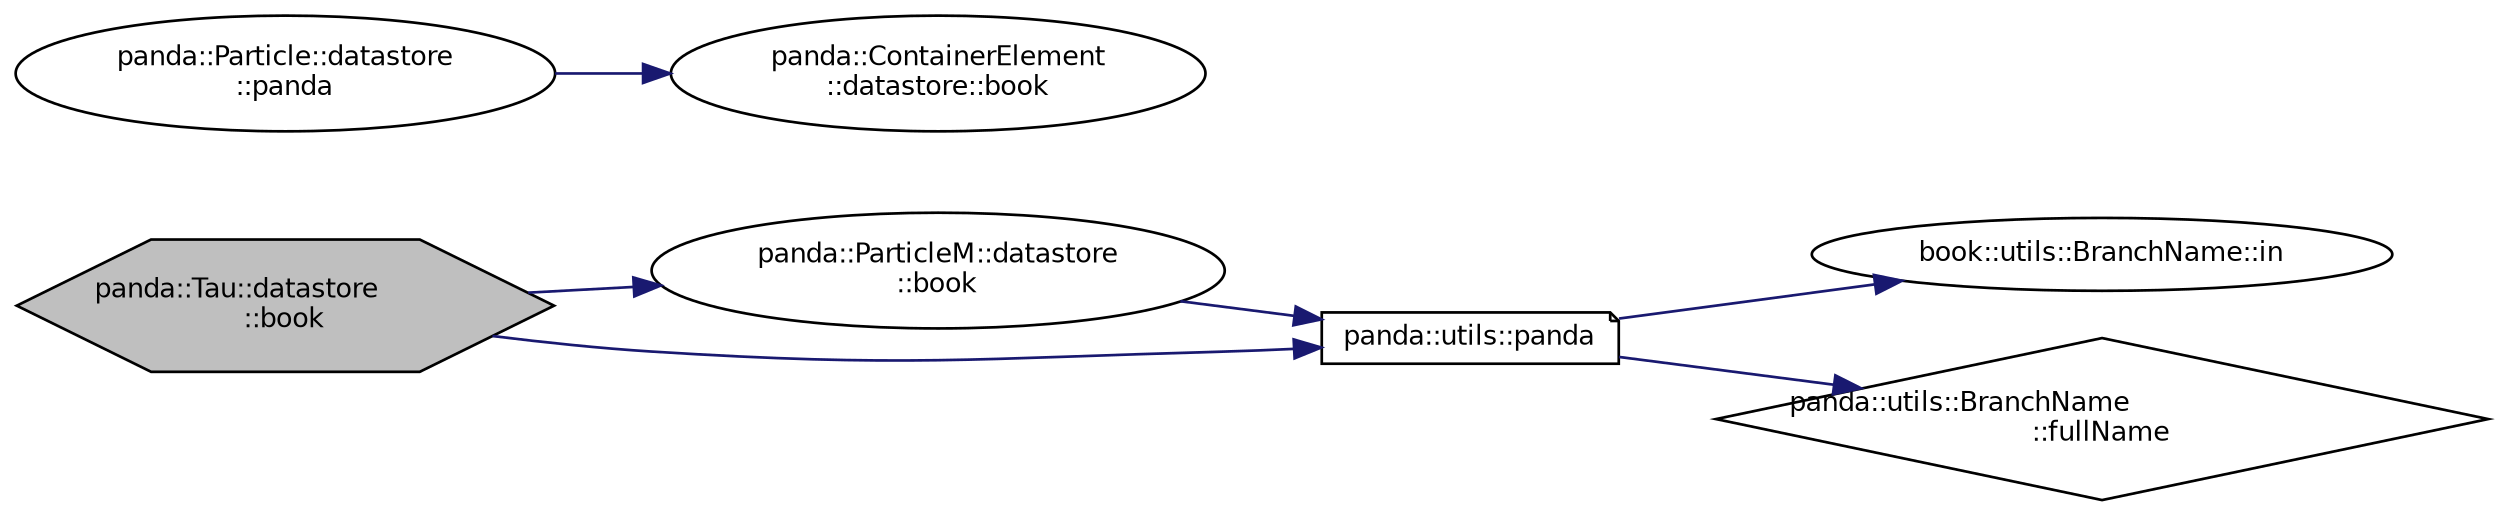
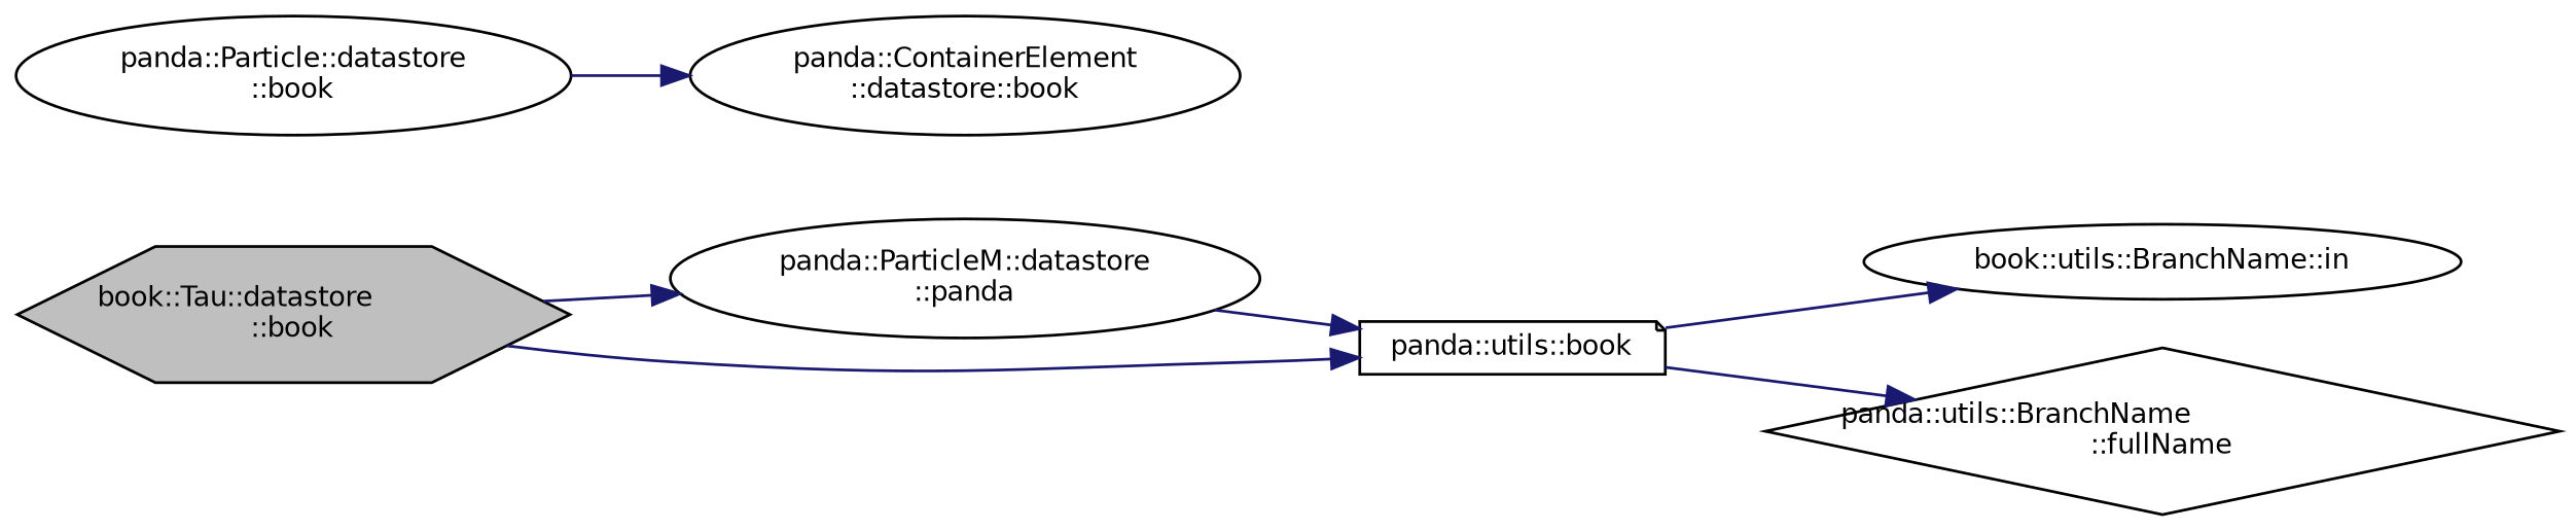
  digraph {
    rankdir=LR
    node [color=black fillcolor=white fontname=Helvetica fontsize=10 shape=ellipse style=filled]
    edge [color=midnightblue fontname=Helvetica fontsize=10 labelfontname=Helvetica labelfontsize=10 style=solid]
-   n1 [fillcolor=grey75 fontcolor=black height=0.2 label="panda::Tau::datastore\l::book" shape=hexagon width=0.4]
-   n2 [height=0.2 label="panda::ParticleM::datastore\l::book" width=0.4]
-   n3 [height=0.2 label="panda::utils::panda" shape=note width=0.4]
+   n1 [fillcolor=grey75 fontcolor=black height=0.2 label="book::Tau::datastore\l::book" shape=hexagon width=0.4]
+   n2 [height=0.2 label="panda::ParticleM::datastore\l::panda" width=0.4]
+   n3 [height=0.2 label="panda::utils::book" shape=note width=0.4]
    n4 [height=0.2 label="book::utils::BranchName::in" width=0.4]
    n5 [height=0.2 label="panda::utils::BranchName\l::fullName" shape=diamond width=0.4]
-   n6 [height=0.2 label="panda::Particle::datastore\l::panda" width=0.4]
+   n6 [height=0.2 label="panda::Particle::datastore\l::book" width=0.4]
    n7 [height=0.2 label="panda::ContainerElement\l::datastore::book" width=0.4]
    n1 -> n2
    n1 -> n3
    n2 -> n3
    n3 -> n4
    n3 -> n5
    n6 -> n7
  }
